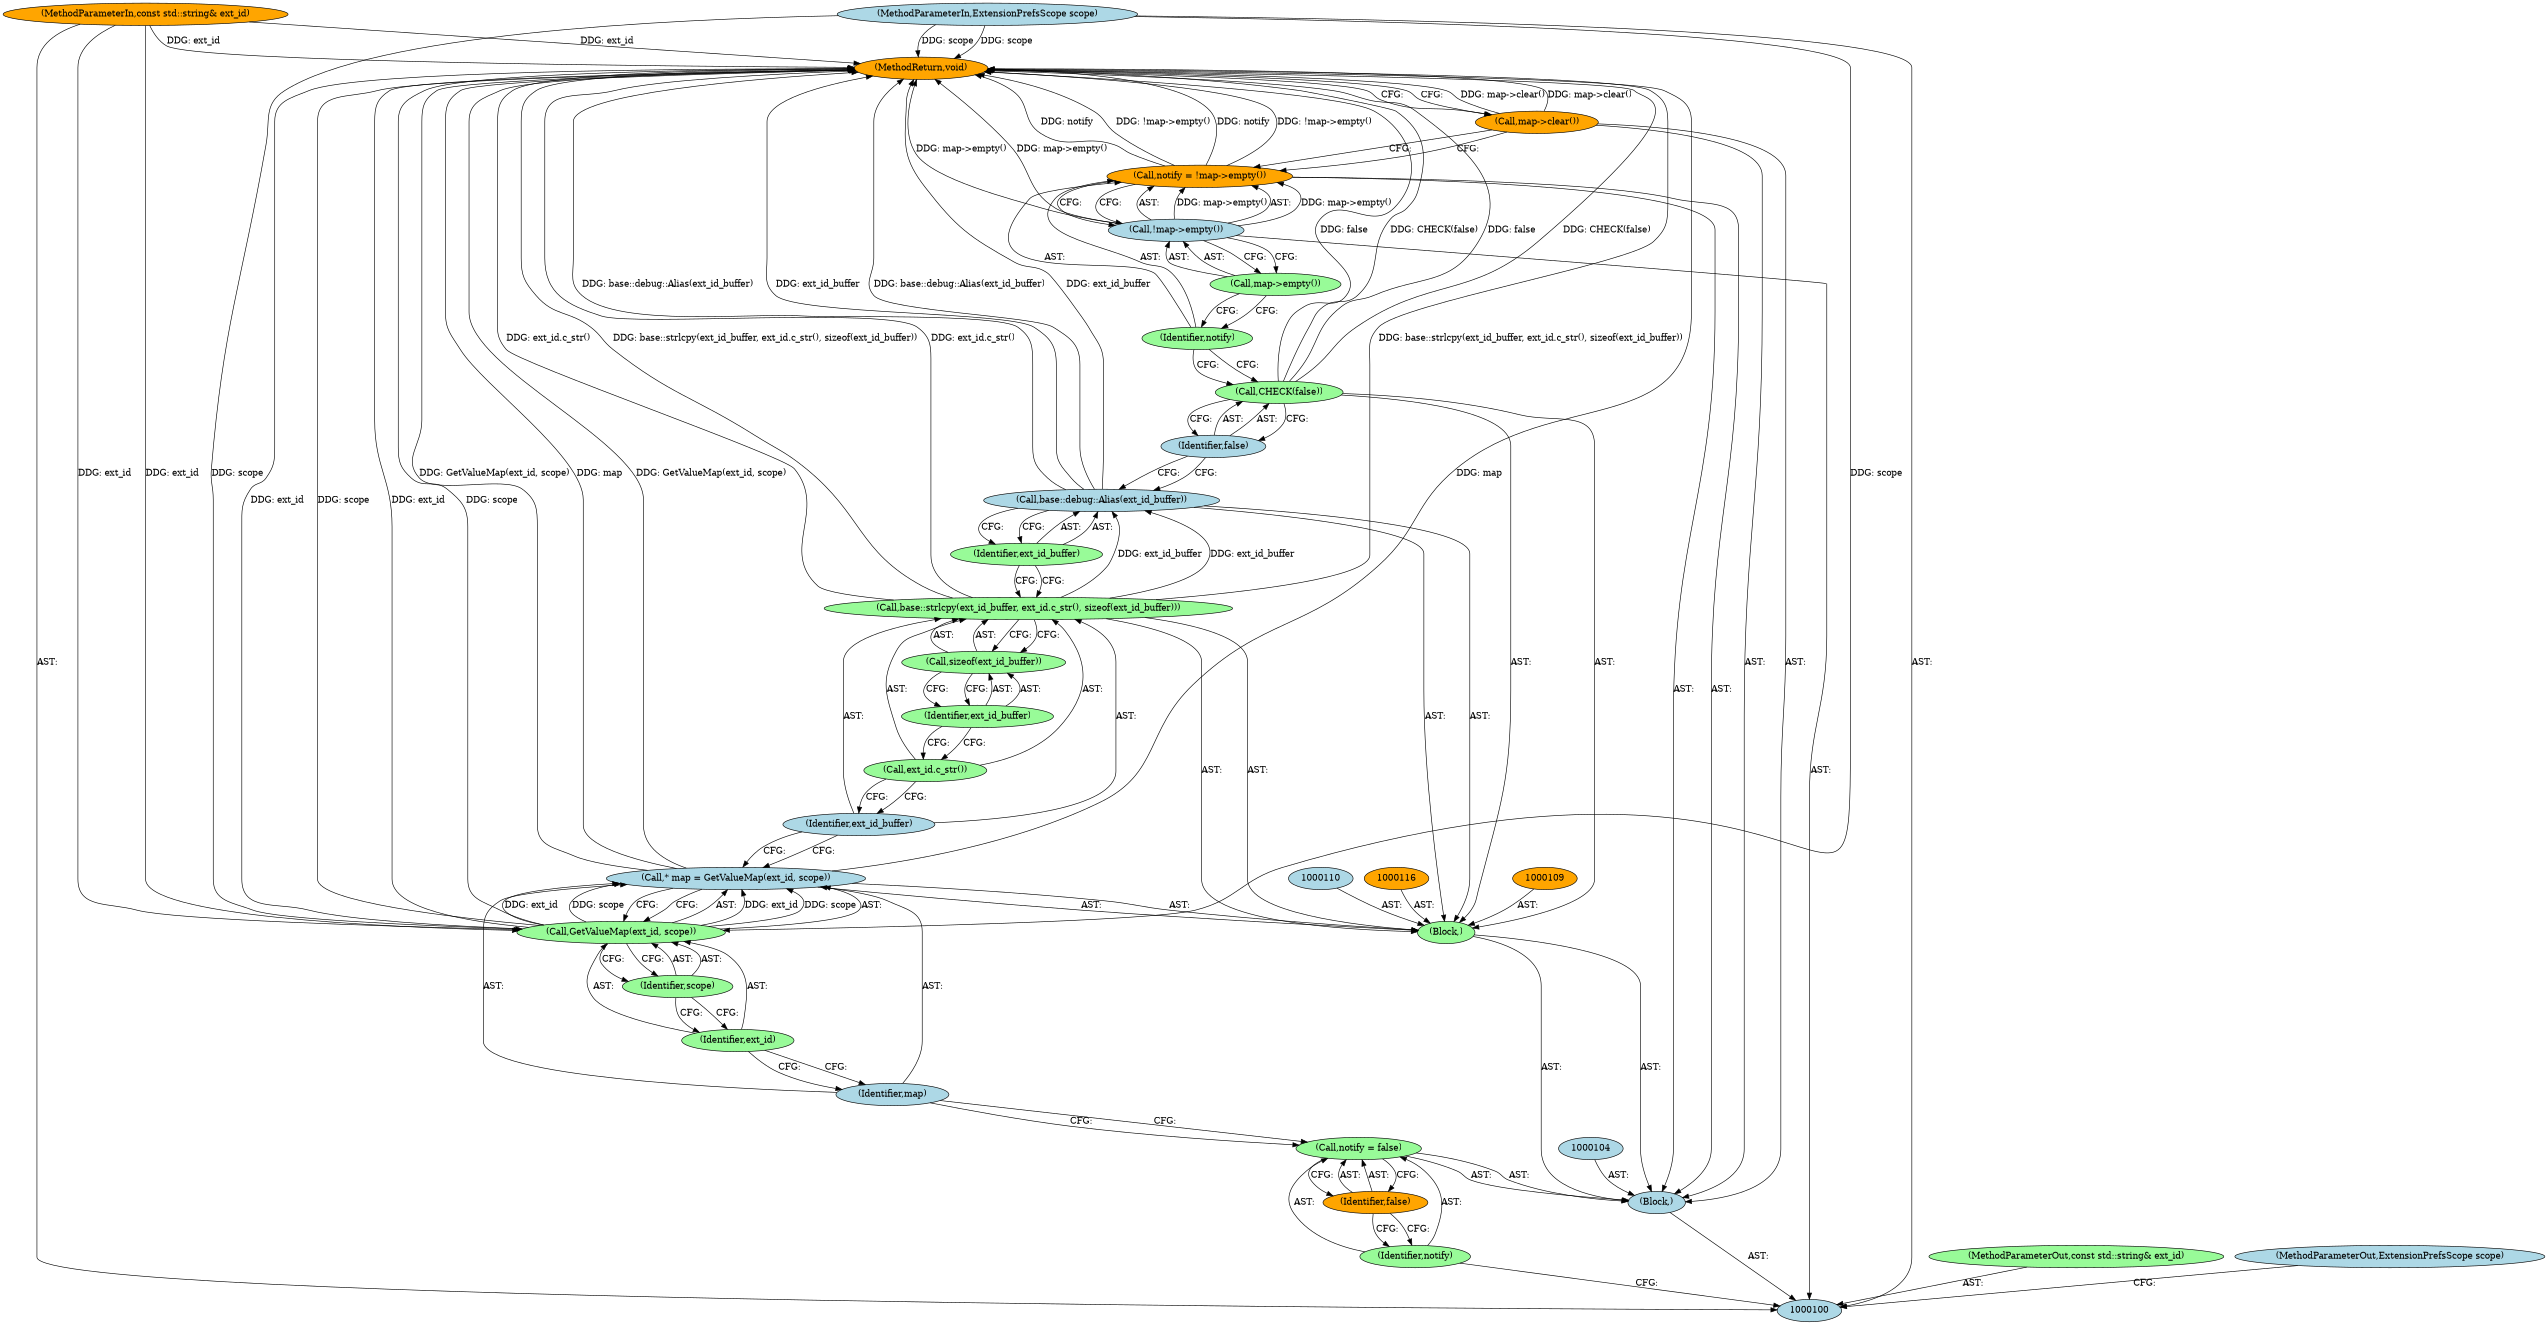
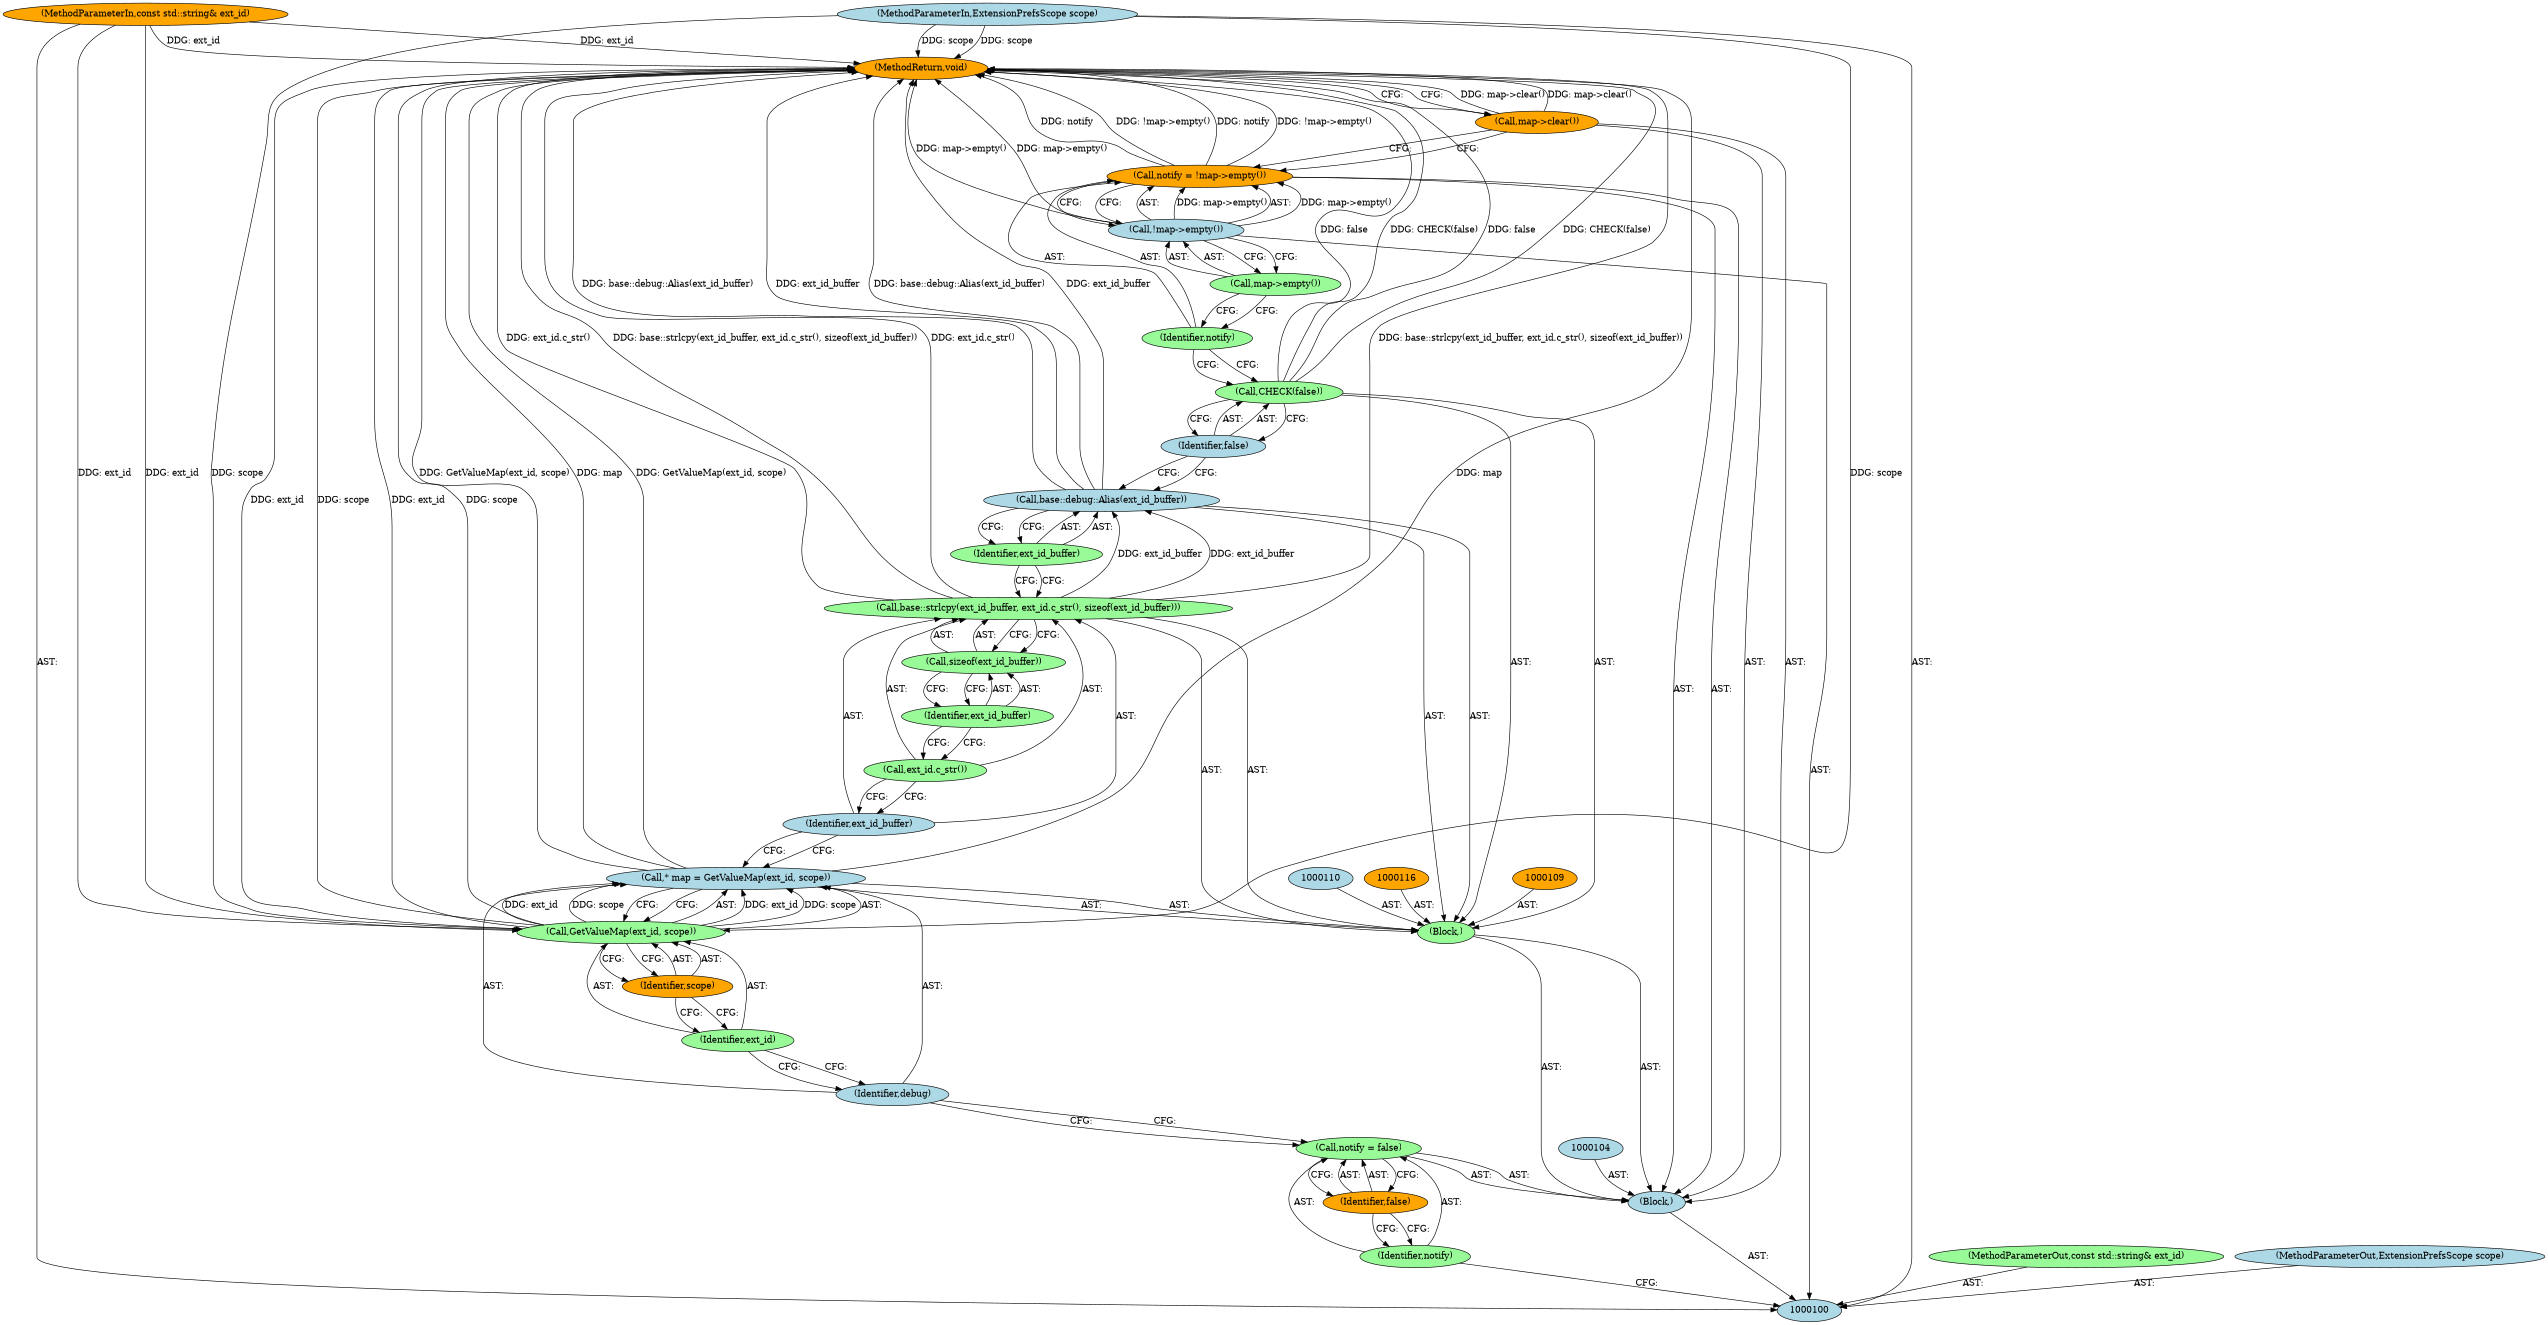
  digraph {
    node [fillcolor=palegreen style=filled]
    n1 [fillcolor=orange label="(MethodReturn,void)"]
    n2 [fillcolor=orange label="(Call,map->clear())"]
    n3 [fillcolor=orange label="(Call,notify = !map->empty())"]
    n4 [fillcolor=lightblue label="(Block,)"]
    1000100 [fillcolor=lightblue]
    n6 [label="(Identifier,ext_id_buffer)"]
    n7 [fillcolor=lightblue label="(Call,base::debug::Alias(ext_id_buffer))"]
    n8 [label="(Call,base::strlcpy(ext_id_buffer, ext_id.c_str(), sizeof(ext_id_buffer)))"]
    n9 [label="(Block,)"]
    n10 [label="(Call,sizeof(ext_id_buffer))"]
    n11 [fillcolor=lightblue label="(Identifier,false)"]
    n12 [label="(Call,CHECK(false))"]
    n13 [fillcolor=lightblue label="(Call,!map->empty())"]
    n14 [label="(Call,map->empty())"]
    n15 [label="(Identifier,notify)"]
    n16 [fillcolor=orange label="(MethodParameterIn,const std::string& ext_id)"]
    n17 [label="(Call,GetValueMap(ext_id, scope))"]
    n18 [fillcolor=lightblue label="(Call,* map = GetValueMap(ext_id, scope))"]
-   n19 [label="(Identifier,scope)"]
+   n19 [fillcolor=orange label="(Identifier,scope)"]
    n20 [label="(MethodParameterOut,const std::string& ext_id)"]
    n21 [fillcolor=lightblue label="(MethodParameterIn,ExtensionPrefsScope scope)"]
    n22 [fillcolor=lightblue label="(MethodParameterOut,ExtensionPrefsScope scope)"]
    n23 [fillcolor=orange label="(Identifier,false)"]
    n24 [label="(Call,notify = false)"]
    n25 [label="(Identifier,notify)"]
-   n26 [fillcolor=lightblue label="(Identifier,map)"]
+   n26 [fillcolor=lightblue label="(Identifier,debug)"]
    n27 [label="(Identifier,ext_id)"]
    n28 [fillcolor=lightblue label="(Identifier,ext_id_buffer)"]
    n29 [label="(Call,ext_id.c_str())"]
    n30 [label="(Identifier,ext_id_buffer)"]
    1000104 [fillcolor=lightblue]
    1000109 [fillcolor=orange]
    1000110 [fillcolor=lightblue]
    1000116 [fillcolor=orange]
    n1 -> n2 [label="CFG: "]
    n1 -> n2 [label="CFG: "]
    n2 -> n1 [label="DDG: map->clear()"]
    n2 -> n1 [label="DDG: map->clear()"]
    n2 -> n3 [label="CFG: "]
    n2 -> n3 [label="CFG: "]
    n2 -> n4 [label="AST: "]
    n2 -> n4 [label="AST: "]
    n3 -> n1 [label="DDG: notify"]
    n3 -> n1 [label="DDG: !map->empty()"]
    n3 -> n1 [label="DDG: notify"]
    n3 -> n1 [label="DDG: !map->empty()"]
    n3 -> n4 [label="AST: "]
    n3 -> n4 [label="AST: "]
    n3 -> n13 [label="CFG: "]
    n3 -> n13 [label="CFG: "]
    n4 -> 1000100 [label="AST: "]
    n6 -> n7 [label="AST: "]
    n6 -> n7 [label="AST: "]
    n6 -> n8 [label="CFG: "]
    n6 -> n8 [label="CFG: "]
    n7 -> n1 [label="DDG: ext_id_buffer"]
    n7 -> n1 [label="DDG: base::debug::Alias(ext_id_buffer)"]
    n7 -> n1 [label="DDG: ext_id_buffer"]
    n7 -> n1 [label="DDG: base::debug::Alias(ext_id_buffer)"]
    n7 -> n6 [label="CFG: "]
    n7 -> n6 [label="CFG: "]
    n7 -> n9 [label="AST: "]
    n7 -> n9 [label="AST: "]
    n8 -> n1 [label="DDG: base::strlcpy(ext_id_buffer, ext_id.c_str(), sizeof(ext_id_buffer))"]
    n8 -> n1 [label="DDG: ext_id.c_str()"]
    n8 -> n1 [label="DDG: base::strlcpy(ext_id_buffer, ext_id.c_str(), sizeof(ext_id_buffer))"]
    n8 -> n1 [label="DDG: ext_id.c_str()"]
    n8 -> n7 [label="DDG: ext_id_buffer"]
    n8 -> n7 [label="DDG: ext_id_buffer"]
    n8 -> n9 [label="AST: "]
    n8 -> n9 [label="AST: "]
    n8 -> n10 [label="CFG: "]
    n8 -> n10 [label="CFG: "]
    n9 -> n4 [label="AST: "]
    n9 -> n4 [label="AST: "]
    n10 -> n8 [label="AST: "]
    n10 -> n8 [label="AST: "]
    n10 -> n30 [label="CFG: "]
    n10 -> n30 [label="CFG: "]
    n11 -> n7 [label="CFG: "]
    n11 -> n7 [label="CFG: "]
    n11 -> n12 [label="AST: "]
    n11 -> n12 [label="AST: "]
    n12 -> n1 [label="DDG: false"]
    n12 -> n1 [label="DDG: CHECK(false)"]
    n12 -> n1 [label="DDG: false"]
    n12 -> n1 [label="DDG: CHECK(false)"]
    n12 -> n9 [label="AST: "]
    n12 -> n9 [label="AST: "]
    n12 -> n11 [label="CFG: "]
    n12 -> n11 [label="CFG: "]
    n13 -> n1 [label="DDG: map->empty()"]
    n13 -> n1 [label="DDG: map->empty()"]
    n13 -> n3 [label="AST: "]
    n13 -> n3 [label="DDG: map->empty()"]
    n13 -> n3 [label="AST: "]
    n13 -> n3 [label="DDG: map->empty()"]
    n13 -> 1000100 [label="AST: "]
    n13 -> n14 [label="CFG: "]
    n13 -> n14 [label="CFG: "]
    n14 -> n13 [label="AST: "]
    n14 -> n13 [label="AST: "]
    n14 -> n15 [label="CFG: "]
    n14 -> n15 [label="CFG: "]
    n15 -> n3 [label="AST: "]
    n15 -> n3 [label="AST: "]
    n15 -> n12 [label="CFG: "]
    n15 -> n12 [label="CFG: "]
    n16 -> n1 [label="DDG: ext_id"]
    n16 -> n1 [label="DDG: ext_id"]
    n16 -> 1000100 [label="AST: "]
    n16 -> n17 [label="DDG: ext_id"]
    n16 -> n17 [label="DDG: ext_id"]
    n17 -> n1 [label="DDG: ext_id"]
    n17 -> n1 [label="DDG: scope"]
    n17 -> n1 [label="DDG: ext_id"]
    n17 -> n1 [label="DDG: scope"]
    n17 -> n18 [label="AST: "]
    n17 -> n18 [label="DDG: ext_id"]
    n17 -> n18 [label="DDG: scope"]
    n17 -> n18 [label="AST: "]
    n17 -> n18 [label="DDG: ext_id"]
    n17 -> n18 [label="DDG: scope"]
    n17 -> n19 [label="CFG: "]
    n17 -> n19 [label="CFG: "]
    n18 -> n1 [label="DDG: map"]
    n18 -> n1 [label="DDG: GetValueMap(ext_id, scope)"]
    n18 -> n1 [label="DDG: map"]
    n18 -> n1 [label="DDG: GetValueMap(ext_id, scope)"]
    n18 -> n9 [label="AST: "]
    n18 -> n9 [label="AST: "]
    n18 -> n17 [label="CFG: "]
    n18 -> n17 [label="CFG: "]
    n19 -> n17 [label="AST: "]
    n19 -> n17 [label="AST: "]
    n19 -> n27 [label="CFG: "]
    n19 -> n27 [label="CFG: "]
    n20 -> 1000100 [label="AST: "]
    n21 -> n1 [label="DDG: scope"]
    n21 -> n1 [label="DDG: scope"]
    n21 -> 1000100 [label="AST: "]
    n21 -> n17 [label="DDG: scope"]
    n21 -> n17 [label="DDG: scope"]
-   n22 -> 1000100 [label="CFG: "]
+   n22 -> 1000100 [label="AST: "]
    n23 -> n24 [label="AST: "]
    n23 -> n24 [label="AST: "]
    n23 -> n25 [label="CFG: "]
    n23 -> n25 [label="CFG: "]
    n24 -> n4 [label="AST: "]
    n24 -> n4 [label="AST: "]
    n24 -> n23 [label="CFG: "]
    n24 -> n23 [label="CFG: "]
    n25 -> 1000100 [label="CFG: "]
    n25 -> n24 [label="AST: "]
    n25 -> n24 [label="AST: "]
    n26 -> n18 [label="AST: "]
    n26 -> n18 [label="AST: "]
    n26 -> n24 [label="CFG: "]
    n26 -> n24 [label="CFG: "]
    n27 -> n17 [label="AST: "]
    n27 -> n17 [label="AST: "]
    n27 -> n26 [label="CFG: "]
    n27 -> n26 [label="CFG: "]
    n28 -> n8 [label="AST: "]
    n28 -> n8 [label="AST: "]
    n28 -> n18 [label="CFG: "]
    n28 -> n18 [label="CFG: "]
    n29 -> n8 [label="AST: "]
    n29 -> n8 [label="AST: "]
    n29 -> n28 [label="CFG: "]
    n29 -> n28 [label="CFG: "]
    n30 -> n10 [label="AST: "]
    n30 -> n10 [label="AST: "]
    n30 -> n29 [label="CFG: "]
    n30 -> n29 [label="CFG: "]
    1000104 -> n4 [label="AST: "]
    1000109 -> n9 [label="AST: "]
    1000110 -> n9 [label="AST: "]
    1000116 -> n9 [label="AST: "]
  }
